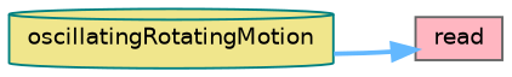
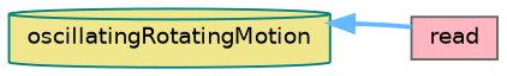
  digraph {
    rankdir=RL
    node [fontname=Helvetica fontsize=10 style=filled]
    n1 [color=gray40 fillcolor=lightpink fontcolor=black height=0.2 label=read shape=box width=0.4]
    n2 [color=teal fillcolor=khaki height=0.2 label=oscillatingRotatingMotion shape=cylinder width=0.4]
-   n1 -> n2 [color=steelblue1 dir=back fontname=Helvetica fontsize=10 labelfontname=Helvetica labelfontsize=10 style=bold]
+   n2 -> n1 [color=steelblue1 dir=back fontname=Helvetica fontsize=10 labelfontname=Helvetica labelfontsize=10 style=bold]
  }
